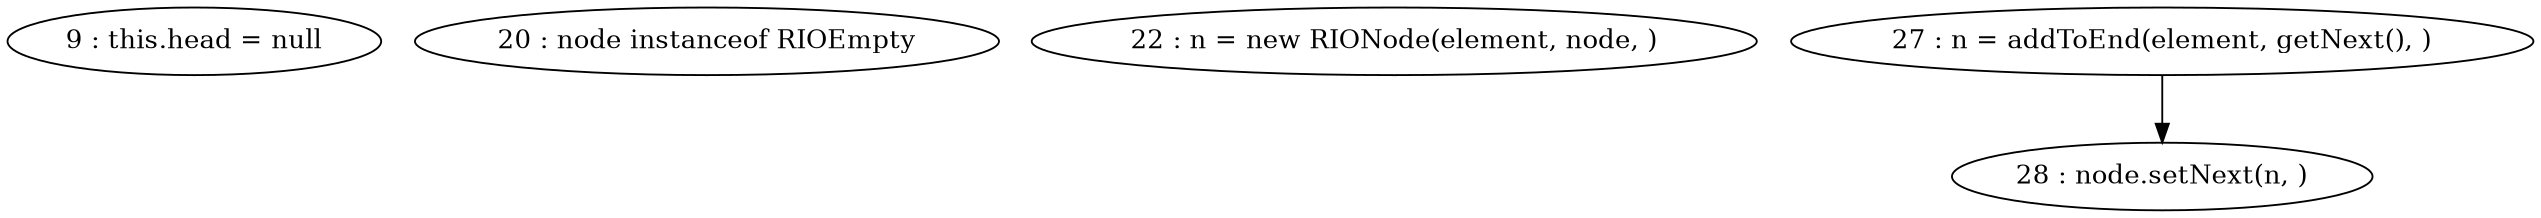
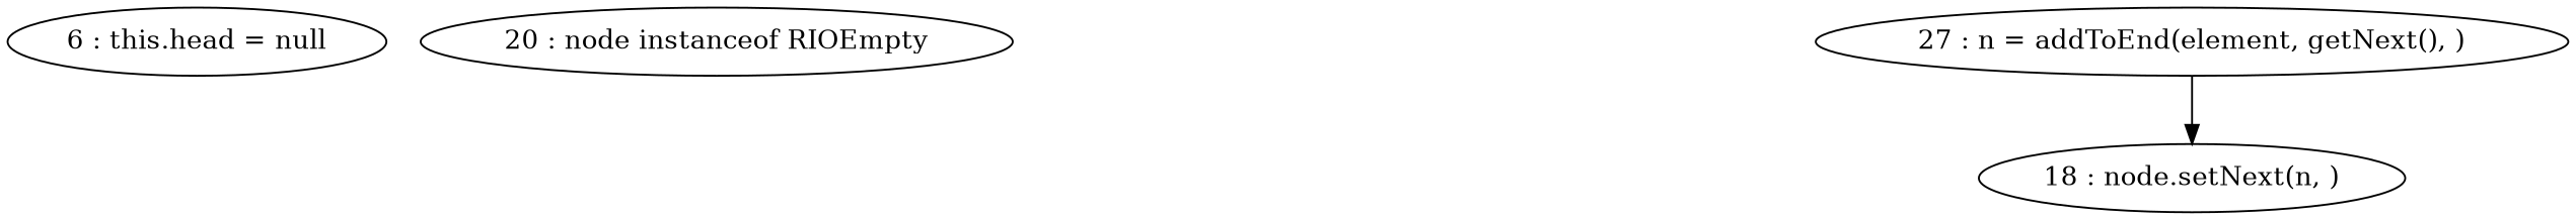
  digraph {
-   "6 : this.head = null" [label="9 : this.head = null"]
+   "6 : this.head = null"
    "20 : node instanceof RIOEmpty"
-   "22 : n = new RIONode(element, node, )"
    "27 : n = addToEnd(element, getNext(), )"
-   "28 : node.setNext(n, )"
+   "28 : node.setNext(n, )" [label="18 : node.setNext(n, )"]
    "27 : n = addToEnd(element, getNext(), )" -> "28 : node.setNext(n, )"
  }
